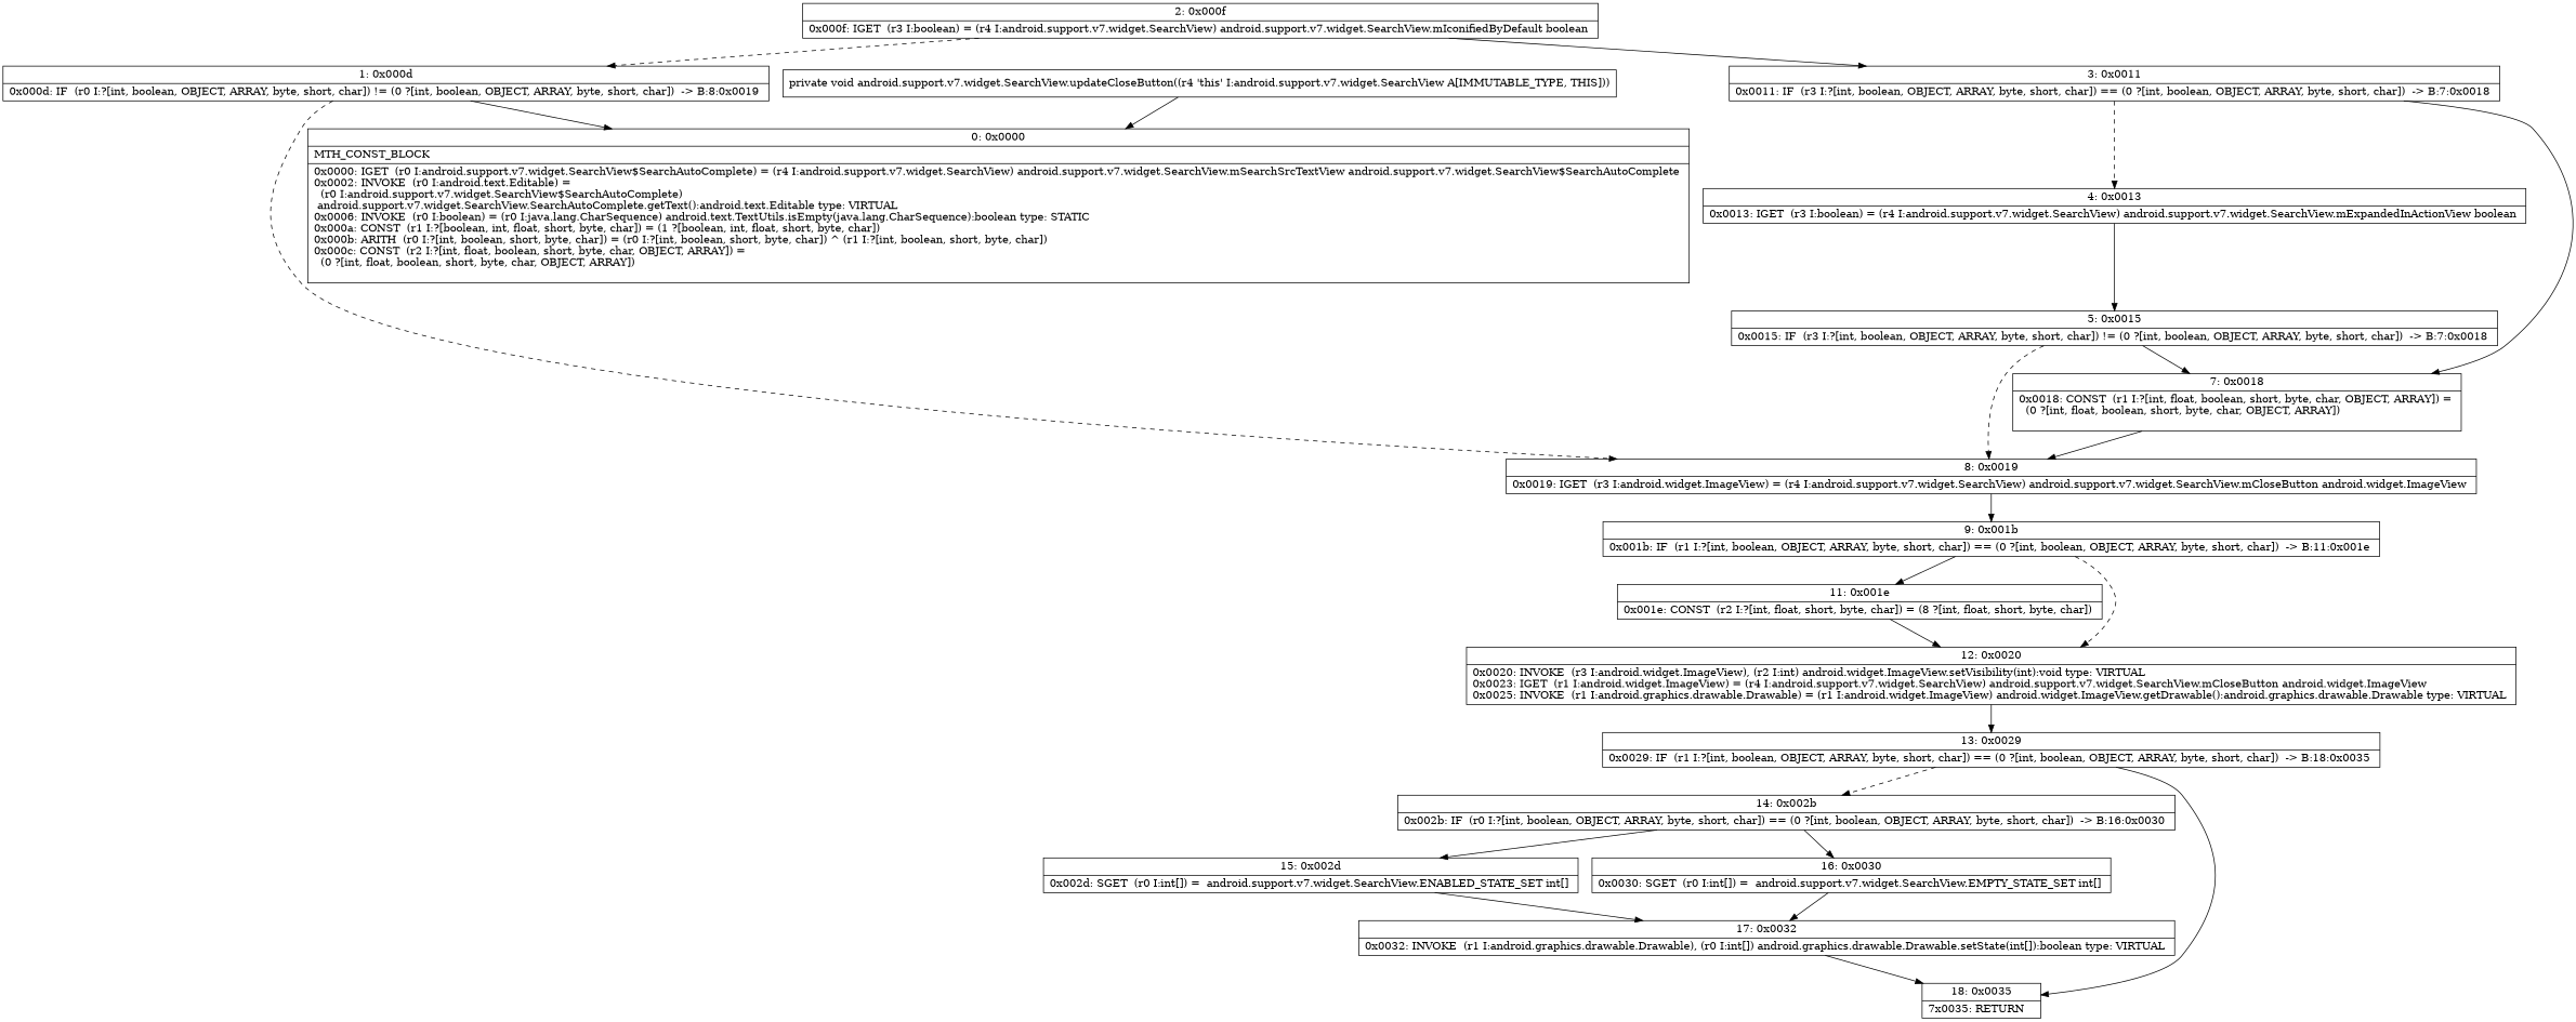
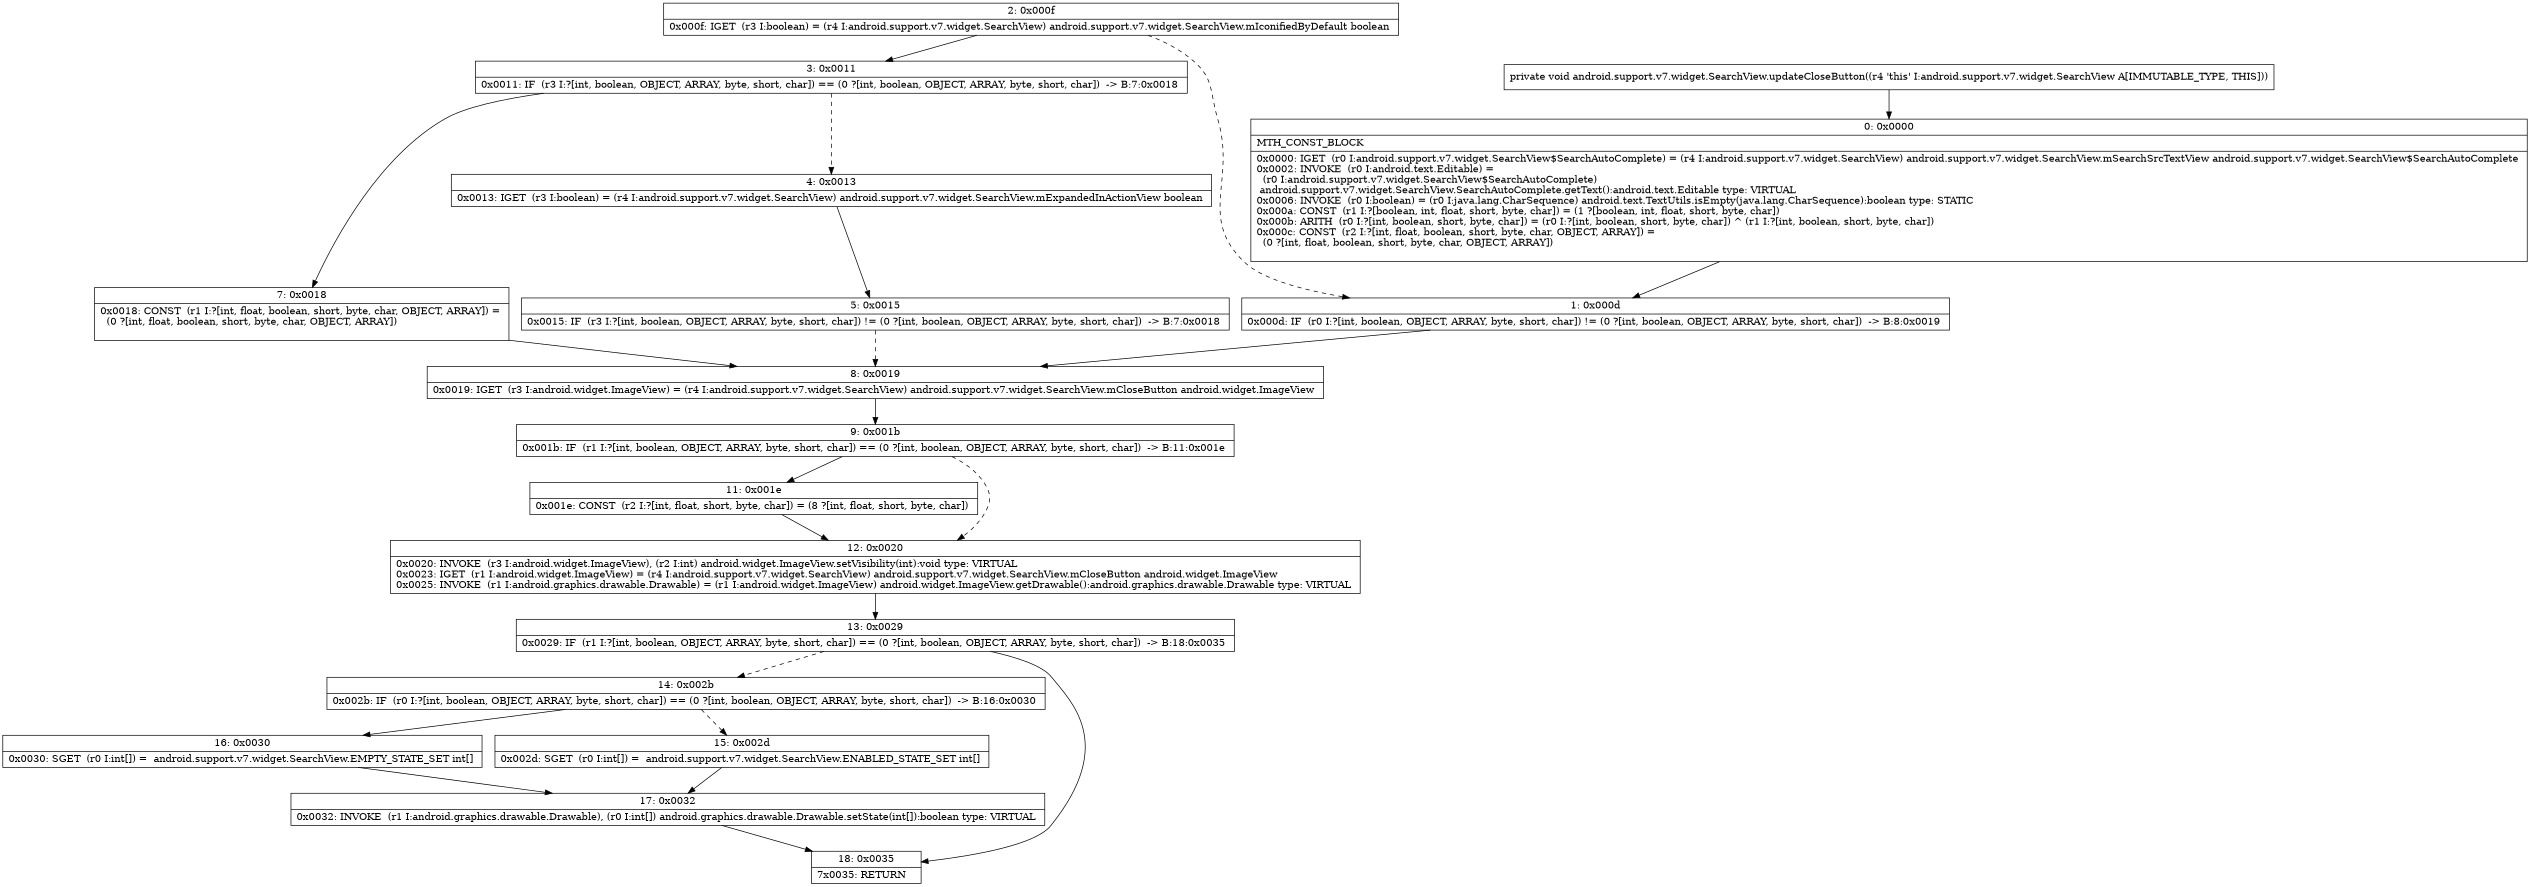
  digraph {
    node [shape=record]
    n1 [label="{0\:\ 0x0000|MTH_CONST_BLOCK\l|0x0000: IGET  (r0 I:android.support.v7.widget.SearchView$SearchAutoComplete) = (r4 I:android.support.v7.widget.SearchView) android.support.v7.widget.SearchView.mSearchSrcTextView android.support.v7.widget.SearchView$SearchAutoComplete \l0x0002: INVOKE  (r0 I:android.text.Editable) = \l  (r0 I:android.support.v7.widget.SearchView$SearchAutoComplete)\l android.support.v7.widget.SearchView.SearchAutoComplete.getText():android.text.Editable type: VIRTUAL \l0x0006: INVOKE  (r0 I:boolean) = (r0 I:java.lang.CharSequence) android.text.TextUtils.isEmpty(java.lang.CharSequence):boolean type: STATIC \l0x000a: CONST  (r1 I:?[boolean, int, float, short, byte, char]) = (1 ?[boolean, int, float, short, byte, char]) \l0x000b: ARITH  (r0 I:?[int, boolean, short, byte, char]) = (r0 I:?[int, boolean, short, byte, char]) ^ (r1 I:?[int, boolean, short, byte, char]) \l0x000c: CONST  (r2 I:?[int, float, boolean, short, byte, char, OBJECT, ARRAY]) = \l  (0 ?[int, float, boolean, short, byte, char, OBJECT, ARRAY])\l \l}"]
    n2 [label="{1\:\ 0x000d|0x000d: IF  (r0 I:?[int, boolean, OBJECT, ARRAY, byte, short, char]) != (0 ?[int, boolean, OBJECT, ARRAY, byte, short, char])  \-\> B:8:0x0019 \l}"]
    n3 [label="{8\:\ 0x0019|0x0019: IGET  (r3 I:android.widget.ImageView) = (r4 I:android.support.v7.widget.SearchView) android.support.v7.widget.SearchView.mCloseButton android.widget.ImageView \l}"]
    n4 [label="{2\:\ 0x000f|0x000f: IGET  (r3 I:boolean) = (r4 I:android.support.v7.widget.SearchView) android.support.v7.widget.SearchView.mIconifiedByDefault boolean \l}"]
    n5 [label="{3\:\ 0x0011|0x0011: IF  (r3 I:?[int, boolean, OBJECT, ARRAY, byte, short, char]) == (0 ?[int, boolean, OBJECT, ARRAY, byte, short, char])  \-\> B:7:0x0018 \l}"]
    n6 [label="{9\:\ 0x001b|0x001b: IF  (r1 I:?[int, boolean, OBJECT, ARRAY, byte, short, char]) == (0 ?[int, boolean, OBJECT, ARRAY, byte, short, char])  \-\> B:11:0x001e \l}"]
    n7 [label="{4\:\ 0x0013|0x0013: IGET  (r3 I:boolean) = (r4 I:android.support.v7.widget.SearchView) android.support.v7.widget.SearchView.mExpandedInActionView boolean \l}"]
    n8 [label="{7\:\ 0x0018|0x0018: CONST  (r1 I:?[int, float, boolean, short, byte, char, OBJECT, ARRAY]) = \l  (0 ?[int, float, boolean, short, byte, char, OBJECT, ARRAY])\l \l}"]
    n9 [label="{5\:\ 0x0015|0x0015: IF  (r3 I:?[int, boolean, OBJECT, ARRAY, byte, short, char]) != (0 ?[int, boolean, OBJECT, ARRAY, byte, short, char])  \-\> B:7:0x0018 \l}"]
    n10 [label="{11\:\ 0x001e|0x001e: CONST  (r2 I:?[int, float, short, byte, char]) = (8 ?[int, float, short, byte, char]) \l}"]
    n11 [label="{12\:\ 0x0020|0x0020: INVOKE  (r3 I:android.widget.ImageView), (r2 I:int) android.widget.ImageView.setVisibility(int):void type: VIRTUAL \l0x0023: IGET  (r1 I:android.widget.ImageView) = (r4 I:android.support.v7.widget.SearchView) android.support.v7.widget.SearchView.mCloseButton android.widget.ImageView \l0x0025: INVOKE  (r1 I:android.graphics.drawable.Drawable) = (r1 I:android.widget.ImageView) android.widget.ImageView.getDrawable():android.graphics.drawable.Drawable type: VIRTUAL \l}"]
    n12 [label="{13\:\ 0x0029|0x0029: IF  (r1 I:?[int, boolean, OBJECT, ARRAY, byte, short, char]) == (0 ?[int, boolean, OBJECT, ARRAY, byte, short, char])  \-\> B:18:0x0035 \l}"]
    n13 [label="{14\:\ 0x002b|0x002b: IF  (r0 I:?[int, boolean, OBJECT, ARRAY, byte, short, char]) == (0 ?[int, boolean, OBJECT, ARRAY, byte, short, char])  \-\> B:16:0x0030 \l}"]
    n14 [label="{18\:\ 0x0035|7x0035: RETURN   \l}"]
    n15 [label="{15\:\ 0x002d|0x002d: SGET  (r0 I:int[]) =  android.support.v7.widget.SearchView.ENABLED_STATE_SET int[] \l}"]
    n16 [label="{16\:\ 0x0030|0x0030: SGET  (r0 I:int[]) =  android.support.v7.widget.SearchView.EMPTY_STATE_SET int[] \l}"]
    n17 [label="{17\:\ 0x0032|0x0032: INVOKE  (r1 I:android.graphics.drawable.Drawable), (r0 I:int[]) android.graphics.drawable.Drawable.setState(int[]):boolean type: VIRTUAL \l}"]
    n18 [label="{private void android.support.v7.widget.SearchView.updateCloseButton((r4 'this' I:android.support.v7.widget.SearchView A[IMMUTABLE_TYPE, THIS])) }"]
-   n2 -> n1
-   n2 -> n3 [style=dashed]
+   n1 -> n2
+   n2 -> n3
    n3 -> n6
    n4 -> n2 [style=dashed]
    n4 -> n5
    n5 -> n7 [style=dashed]
    n5 -> n8
    n6 -> n10
    n6 -> n11 [style=dashed]
    n7 -> n9
    n8 -> n3
    n9 -> n3 [style=dashed]
-   n9 -> n8
    n10 -> n11
    n11 -> n12
    n12 -> n13 [style=dashed]
    n12 -> n14
-   n13 -> n15 [style=solid]
+   n13 -> n15 [style=dashed]
    n13 -> n16
    n15 -> n17
    n16 -> n17
    n17 -> n14
    n18 -> n1
  }
